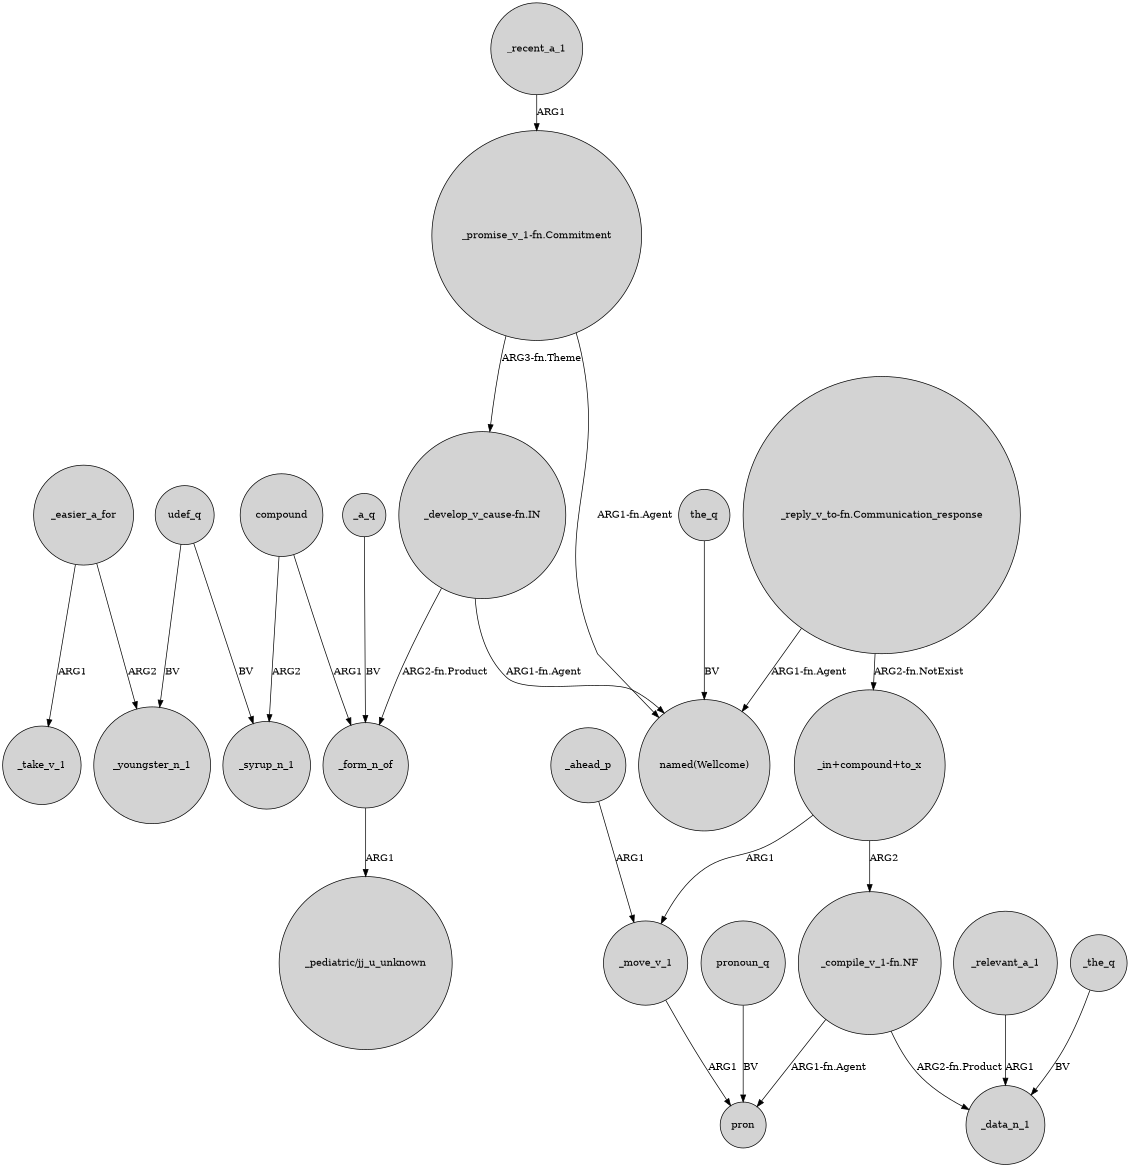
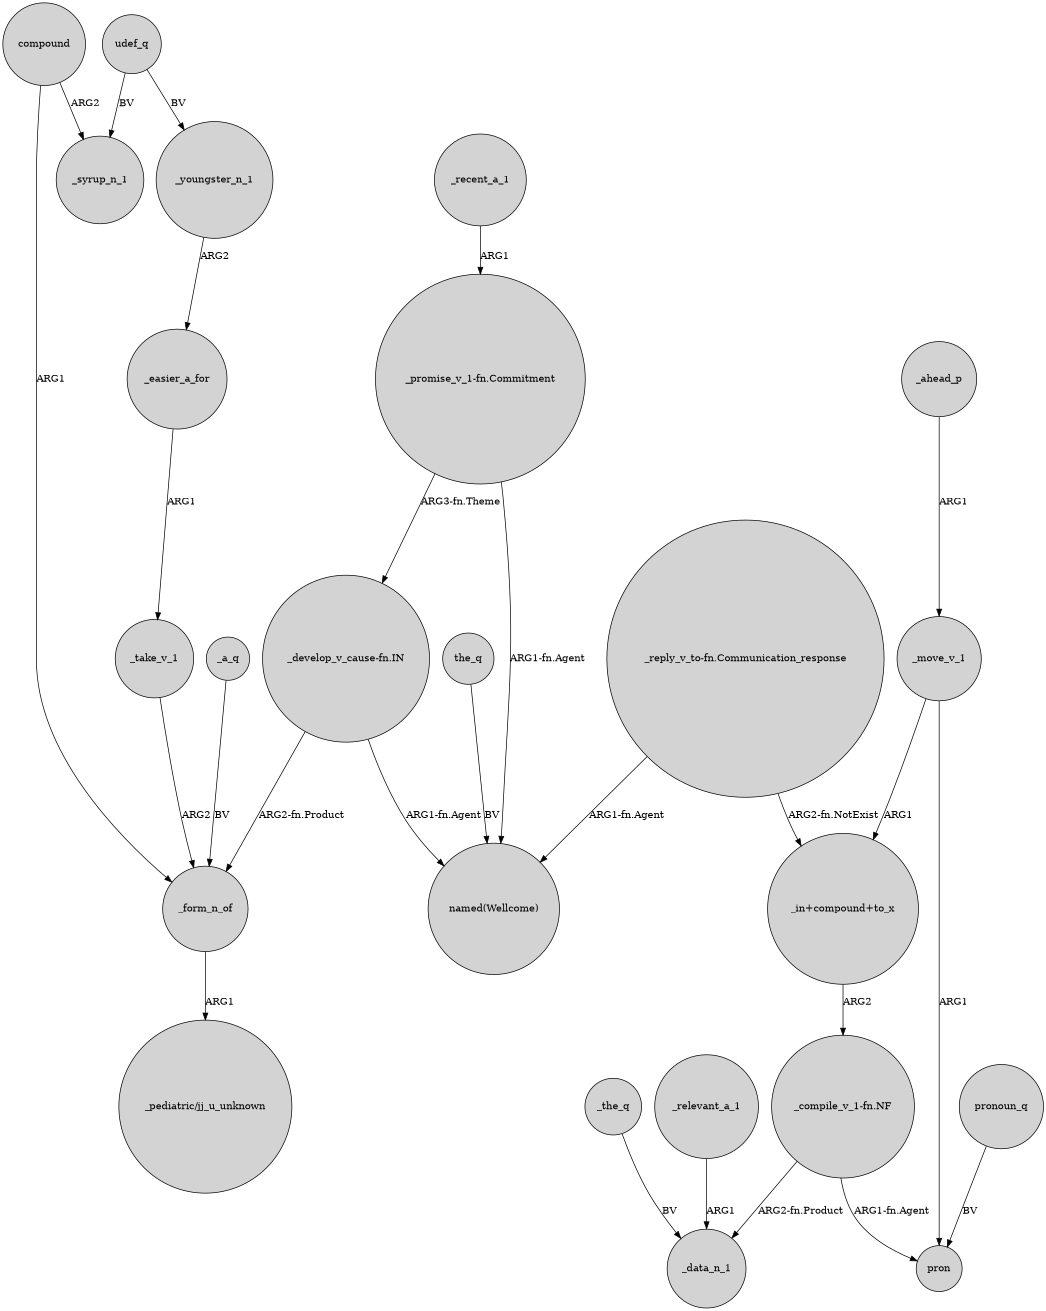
  digraph {
    node [shape=circle style=filled]
    compound
    _syrup_n_1
    _form_n_of
    "_pediatric/jj_u_unknown"
    _easier_a_for
    _take_v_1
    _youngster_n_1
    udef_q
    _relevant_a_1
    _data_n_1
    _a_q
    _ahead_p
    _move_v_1
    pron
    n15 [label="_in+compound+to_x"]
    "_compile_v_1-fn.NF"
    "_reply_v_to-fn.Communication_response"
    "named(Wellcome)"
    pronoun_q
    _recent_a_1
    "_promise_v_1-fn.Commitment"
    "_develop_v_cause-fn.IN"
    n23 [label=the_q]
    _the_q
    compound -> _syrup_n_1 [label=ARG2]
    compound -> _form_n_of [label=ARG1]
    _form_n_of -> "_pediatric/jj_u_unknown" [label=ARG1]
    _easier_a_for -> _take_v_1 [label=ARG1]
-   _easier_a_for -> _youngster_n_1 [label=ARG2]
+   _youngster_n_1 -> _easier_a_for [label=ARG2]
+   _take_v_1 -> _form_n_of [label=ARG2]
    udef_q -> _syrup_n_1 [label=BV]
    udef_q -> _youngster_n_1 [label=BV]
    _relevant_a_1 -> _data_n_1 [label=ARG1]
    _a_q -> _form_n_of [label=BV]
    _ahead_p -> _move_v_1 [label=ARG1]
    _move_v_1 -> pron [label=ARG1]
-   n15 -> _move_v_1 [label=ARG1]
+   _move_v_1 -> n15 [label=ARG1]
    n15 -> "_compile_v_1-fn.NF" [label=ARG2]
    "_compile_v_1-fn.NF" -> _data_n_1 [label="ARG2-fn.Product"]
    "_compile_v_1-fn.NF" -> pron [label="ARG1-fn.Agent"]
    "_reply_v_to-fn.Communication_response" -> n15 [label="ARG2-fn.NotExist"]
    "_reply_v_to-fn.Communication_response" -> "named(Wellcome)" [label="ARG1-fn.Agent"]
    pronoun_q -> pron [label=BV]
    _recent_a_1 -> "_promise_v_1-fn.Commitment" [label=ARG1]
    "_promise_v_1-fn.Commitment" -> "named(Wellcome)" [label="ARG1-fn.Agent"]
    "_promise_v_1-fn.Commitment" -> "_develop_v_cause-fn.IN" [label="ARG3-fn.Theme"]
    "_develop_v_cause-fn.IN" -> _form_n_of [label="ARG2-fn.Product"]
    "_develop_v_cause-fn.IN" -> "named(Wellcome)" [label="ARG1-fn.Agent"]
    n23 -> "named(Wellcome)" [label=BV]
    _the_q -> _data_n_1 [label=BV]
  }
